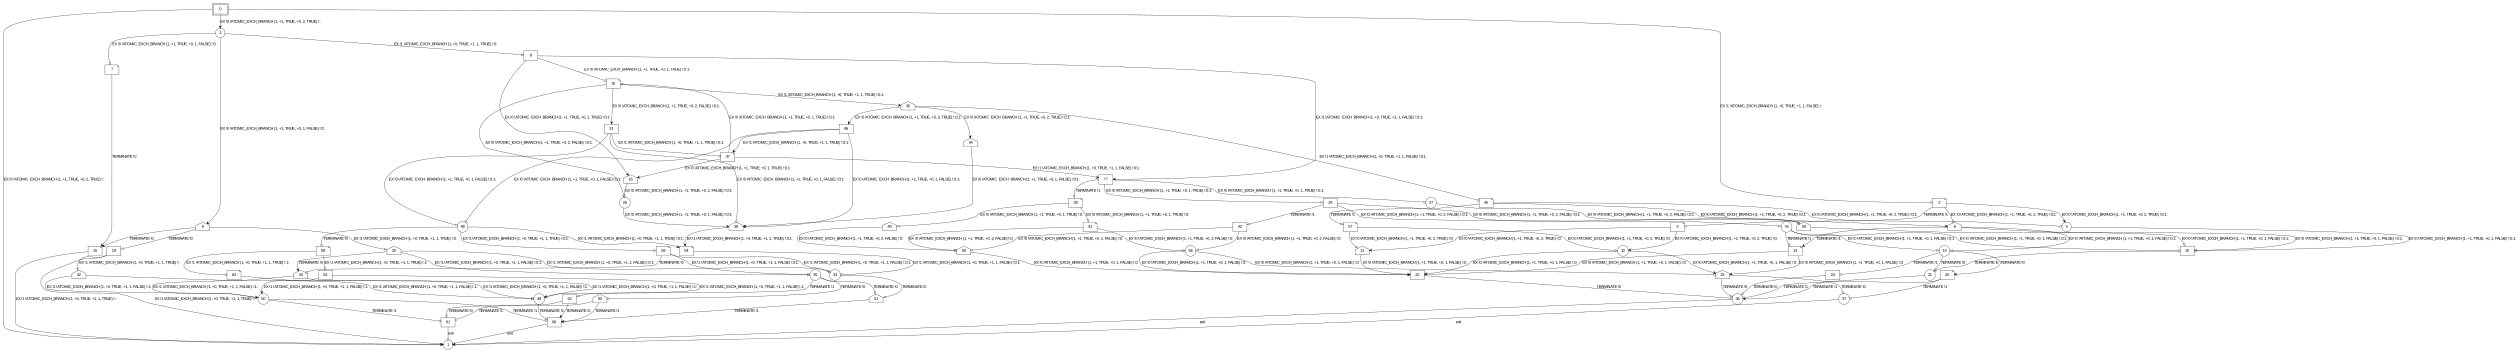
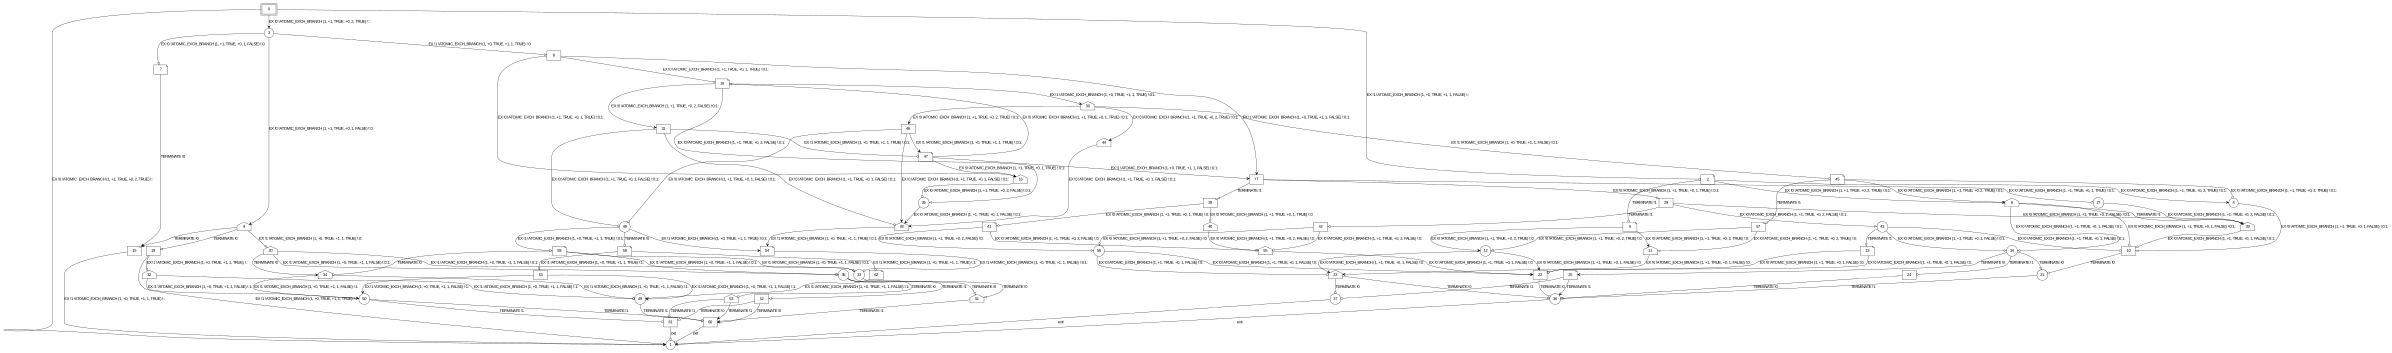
  digraph {
    fontname="Liberation Sans"
    node [fontname="Liberation Sans" shape=circle]
    edge [arrowhead=odot fontname="Liberation Sans"]
    0 [peripheries=2 shape=box]
    1
    2 [shape=note]
    3
    4
    5 [shape=note]
    6 [shape=house]
    7 [shape=note]
    8 [shape=box]
    9 [shape=house]
    10 [shape=box]
    11 [shape=house]
    12
    13 [shape=note]
    14
    15 [shape=note]
    16 [shape=house]
    17 [shape=box]
    18 [shape=note]
    19 [shape=box]
    20 [shape=house]
    21
    22 [shape=box]
    23 [shape=house]
    24 [shape=box]
    25 [shape=note]
    26
    27
    28 [shape=note]
    29 [shape=box]
    30 [shape=house]
    31 [shape=box]
    32 [shape=house]
    33
    34 [shape=house]
    35
    36
    37
    38 [shape=house]
    39 [shape=house]
    40 [shape=house]
    41 [shape=note]
    42 [shape=box]
    43
    44 [shape=house]
    45 [shape=note]
    46 [shape=box]
    47 [shape=note]
    48
    49
    50
    51 [shape=house]
    52 [shape=box]
    53 [shape=house]
    54 [shape=note]
    55 [shape=house]
    56
    57 [shape=note]
    58 [shape=note]
    59 [shape=note]
    60 [shape=box]
    61 [shape=box]
    62 [shape=note]
    63 [shape=box]
    0 -> 1 [arrowhead=vee label="EX !0 !ATOMIC_EXCH_BRANCH (1, +1, TRUE, +0, 2, TRUE) !::"]
    0 -> 2 [label="EX !1 !ATOMIC_EXCH_BRANCH (1, +0, TRUE, +1, 1, FALSE) !::"]
    0 -> 3 [arrowhead=vee label="EX !0 !ATOMIC_EXCH_BRANCH (1, +1, TRUE, +0, 2, TRUE) !::"]
    2 -> 4 [arrowhead=vee label="EX !0 !ATOMIC_EXCH_BRANCH (1, +1, TRUE, +0, 2, TRUE) !:0:1:"]
    2 -> 5 [label="TERMINATE !1"]
    2 -> 6 [label="EX !0 !ATOMIC_EXCH_BRANCH (1, +1, TRUE, +0, 2, TRUE) !:0:1:"]
    3 -> 7 [arrowhead=onormal label="EX !0 !ATOMIC_EXCH_BRANCH (1, +1, TRUE, +0, 1, FALSE) !:0:"]
    3 -> 8 [arrowhead=onormal label="EX !1 !ATOMIC_EXCH_BRANCH (1, +0, TRUE, +1, 1, TRUE) !:0:"]
    3 -> 9 [arrowhead=vee label="EX !0 !ATOMIC_EXCH_BRANCH (1, +1, TRUE, +0, 1, FALSE) !:0:"]
    4 -> 10 [arrowhead=onormal label="EX !0 !ATOMIC_EXCH_BRANCH (1, +1, TRUE, +0, 1, FALSE) !:0:1:"]
    5 -> 11 [arrowhead=vee label="EX !0 !ATOMIC_EXCH_BRANCH (1, +1, TRUE, +0, 2, TRUE) !:0:"]
    5 -> 12 [arrowhead=vee label="EX !0 !ATOMIC_EXCH_BRANCH (1, +1, TRUE, +0, 2, TRUE) !:0:"]
    6 -> 10 [label="EX !0 !ATOMIC_EXCH_BRANCH (1, +1, TRUE, +0, 1, FALSE) !:0:1:"]
-   6 -> 13 [arrowhead=vee label="TERMINATE !1"]
+   6 -> 39 [arrowhead=vee label="TERMINATE !1"]
    6 -> 14 [arrowhead=onormal label="EX !0 !ATOMIC_EXCH_BRANCH (1, +1, TRUE, +0, 1, FALSE) !:0:1:"]
    7 -> 15 [arrowhead=vee label="TERMINATE !0"]
    8 -> 16 [arrowhead=vee label="EX !0 !ATOMIC_EXCH_BRANCH (1, +1, TRUE, +0, 1, TRUE) !:0:1:"]
    8 -> 17 [arrowhead=vee label="EX !1 !ATOMIC_EXCH_BRANCH (1, +0, TRUE, +1, 1, FALSE) !:0:1:"]
    8 -> 18 [label="EX !0 !ATOMIC_EXCH_BRANCH (1, +1, TRUE, +0, 1, TRUE) !:0:1:"]
    9 -> 15 [arrowhead=vee label="TERMINATE !0"]
    9 -> 19 [arrowhead=onormal label="TERMINATE !0"]
    9 -> 20 [arrowhead=onormal label="EX !1 !ATOMIC_EXCH_BRANCH (1, +0, TRUE, +1, 1, TRUE) !:0:"]
    10 -> 21 [label="TERMINATE !0"]
    11 -> 22 [label="EX !0 !ATOMIC_EXCH_BRANCH (1, +1, TRUE, +0, 1, FALSE) !:0:"]
    12 -> 22 [arrowhead=vee label="EX !0 !ATOMIC_EXCH_BRANCH (1, +1, TRUE, +0, 1, FALSE) !:0:"]
    12 -> 23 [arrowhead=vee label="EX !0 !ATOMIC_EXCH_BRANCH (1, +1, TRUE, +0, 1, FALSE) !:0:"]
    13 -> 22 [label="EX !0 !ATOMIC_EXCH_BRANCH (1, +1, TRUE, +0, 1, FALSE) !:0:"]
    13 -> 23 [arrowhead=vee label="EX !0 !ATOMIC_EXCH_BRANCH (1, +1, TRUE, +0, 1, FALSE) !:0:"]
    14 -> 21 [arrowhead=onormal label="TERMINATE !0"]
    14 -> 24 [label="TERMINATE !1"]
    14 -> 25 [arrowhead=vee label="TERMINATE !0"]
    15 -> 1 [arrowhead=onormal label="EX !1 !ATOMIC_EXCH_BRANCH (1, +0, TRUE, +1, 1, TRUE) !::"]
    16 -> 26 [label="EX !0 !ATOMIC_EXCH_BRANCH (1, +1, TRUE, +0, 2, FALSE) !:0:1:"]
    17 -> 27 [label="EX !0 !ATOMIC_EXCH_BRANCH (1, +1, TRUE, +0, 1, TRUE) !:0:1:"]
    17 -> 28 [arrowhead=onormal label="TERMINATE !1"]
    17 -> 29 [arrowhead=onormal label="EX !0 !ATOMIC_EXCH_BRANCH (1, +1, TRUE, +0, 1, TRUE) !:0:1:"]
    18 -> 26 [arrowhead=onormal label="EX !0 !ATOMIC_EXCH_BRANCH (1, +1, TRUE, +0, 2, FALSE) !:0:1:"]
    18 -> 30 [arrowhead=vee label="EX !1 !ATOMIC_EXCH_BRANCH (1, +0, TRUE, +1, 1, TRUE) !:0:1:"]
    18 -> 31 [arrowhead=vee label="EX !0 !ATOMIC_EXCH_BRANCH (1, +1, TRUE, +0, 2, FALSE) !:0:1:"]
    19 -> 1 [arrowhead=onormal label="EX !1 !ATOMIC_EXCH_BRANCH (1, +0, TRUE, +1, 1, TRUE) !::"]
    19 -> 32 [arrowhead=onormal label="EX !1 !ATOMIC_EXCH_BRANCH (1, +0, TRUE, +1, 1, TRUE) !::"]
    20 -> 33 [arrowhead=onormal label="EX !1 !ATOMIC_EXCH_BRANCH (1, +0, TRUE, +1, 1, FALSE) !:0:1:"]
    20 -> 34 [arrowhead=vee label="TERMINATE !0"]
    20 -> 35 [label="EX !1 !ATOMIC_EXCH_BRANCH (1, +0, TRUE, +1, 1, FALSE) !:0:1:"]
    21 -> 36 [label="TERMINATE !1"]
    22 -> 36 [label="TERMINATE !0"]
    23 -> 36 [arrowhead=onormal label="TERMINATE !0"]
    23 -> 37 [label="TERMINATE !0"]
    24 -> 36 [arrowhead=onormal label="TERMINATE !0"]
    25 -> 36 [arrowhead=vee label="TERMINATE !1"]
    25 -> 37 [label="TERMINATE !1"]
    26 -> 38 [arrowhead=vee label="EX !0 !ATOMIC_EXCH_BRANCH (1, +1, TRUE, +0, 1, FALSE) !:0:1:"]
    27 -> 39 [arrowhead=onormal label="EX !0 !ATOMIC_EXCH_BRANCH (1, +1, TRUE, +0, 2, FALSE) !:0:1:"]
    28 -> 40 [arrowhead=onormal label="EX !0 !ATOMIC_EXCH_BRANCH (1, +1, TRUE, +0, 1, TRUE) !:0:"]
    28 -> 41 [arrowhead=onormal label="EX !0 !ATOMIC_EXCH_BRANCH (1, +1, TRUE, +0, 1, TRUE) !:0:"]
    29 -> 39 [label="EX !0 !ATOMIC_EXCH_BRANCH (1, +1, TRUE, +0, 2, FALSE) !:0:1:"]
    29 -> 42 [arrowhead=onormal label="TERMINATE !1"]
    29 -> 43 [arrowhead=onormal label="EX !0 !ATOMIC_EXCH_BRANCH (1, +1, TRUE, +0, 2, FALSE) !:0:1:"]
    30 -> 44 [arrowhead=vee label="EX !0 !ATOMIC_EXCH_BRANCH (1, +1, TRUE, +0, 2, TRUE) !:0:1:"]
    30 -> 45 [label="EX !1 !ATOMIC_EXCH_BRANCH (1, +0, TRUE, +1, 1, FALSE) !:0:1:"]
    30 -> 46 [arrowhead=vee label="EX !0 !ATOMIC_EXCH_BRANCH (1, +1, TRUE, +0, 2, TRUE) !:0:1:"]
    31 -> 38 [label="EX !0 !ATOMIC_EXCH_BRANCH (1, +1, TRUE, +0, 1, FALSE) !:0:1:"]
    31 -> 47 [label="EX !1 !ATOMIC_EXCH_BRANCH (1, +0, TRUE, +1, 1, TRUE) !:0:1:"]
    31 -> 48 [label="EX !0 !ATOMIC_EXCH_BRANCH (1, +1, TRUE, +0, 1, FALSE) !:0:1:"]
    32 -> 49 [label="EX !1 !ATOMIC_EXCH_BRANCH (1, +0, TRUE, +1, 1, FALSE) !:1:"]
    32 -> 50 [arrowhead=vee label="EX !1 !ATOMIC_EXCH_BRANCH (1, +0, TRUE, +1, 1, FALSE) !:1:"]
    33 -> 51 [arrowhead=onormal label="TERMINATE !0"]
    34 -> 49 [label="EX !1 !ATOMIC_EXCH_BRANCH (1, +0, TRUE, +1, 1, FALSE) !:1:"]
    34 -> 50 [arrowhead=onormal label="EX !1 !ATOMIC_EXCH_BRANCH (1, +0, TRUE, +1, 1, FALSE) !:1:"]
    35 -> 51 [arrowhead=onormal label="TERMINATE !0"]
    35 -> 52 [arrowhead=onormal label="TERMINATE !1"]
    35 -> 53 [label="TERMINATE !0"]
    36 -> 1 [label=exit]
    37 -> 1 [arrowhead=vee label=exit]
    38 -> 54 [arrowhead=vee label="EX !1 !ATOMIC_EXCH_BRANCH (1, +0, TRUE, +1, 1, TRUE) !:0:1:"]
    39 -> 10 [arrowhead=onormal label="EX !0 !ATOMIC_EXCH_BRANCH (1, +1, TRUE, +0, 1, FALSE) !:0:1:"]
    40 -> 55 [label="EX !0 !ATOMIC_EXCH_BRANCH (1, +1, TRUE, +0, 2, FALSE) !:0:"]
    41 -> 55 [arrowhead=onormal label="EX !0 !ATOMIC_EXCH_BRANCH (1, +1, TRUE, +0, 2, FALSE) !:0:"]
    41 -> 56 [arrowhead=onormal label="EX !0 !ATOMIC_EXCH_BRANCH (1, +1, TRUE, +0, 2, FALSE) !:0:"]
    42 -> 55 [label="EX !0 !ATOMIC_EXCH_BRANCH (1, +1, TRUE, +0, 2, FALSE) !:0:"]
    42 -> 56 [arrowhead=onormal label="EX !0 !ATOMIC_EXCH_BRANCH (1, +1, TRUE, +0, 2, FALSE) !:0:"]
    43 -> 10 [label="EX !0 !ATOMIC_EXCH_BRANCH (1, +1, TRUE, +0, 1, FALSE) !:0:1:"]
    43 -> 13 [arrowhead=onormal label="TERMINATE !1"]
    43 -> 14 [arrowhead=onormal label="EX !0 !ATOMIC_EXCH_BRANCH (1, +1, TRUE, +0, 1, FALSE) !:0:1:"]
    44 -> 38 [arrowhead=vee label="EX !0 !ATOMIC_EXCH_BRANCH (1, +1, TRUE, +0, 1, FALSE) !:0:1:"]
    45 -> 4 [label="EX !0 !ATOMIC_EXCH_BRANCH (1, +1, TRUE, +0, 2, TRUE) !:0:1:"]
    45 -> 6 [arrowhead=vee label="EX !0 !ATOMIC_EXCH_BRANCH (1, +1, TRUE, +0, 2, TRUE) !:0:1:"]
    45 -> 57 [arrowhead=onormal label="TERMINATE !1"]
    46 -> 38 [arrowhead=vee label="EX !0 !ATOMIC_EXCH_BRANCH (1, +1, TRUE, +0, 1, FALSE) !:0:1:"]
    46 -> 47 [arrowhead=vee label="EX !1 !ATOMIC_EXCH_BRANCH (1, +0, TRUE, +1, 1, TRUE) !:0:1:"]
    46 -> 48 [label="EX !0 !ATOMIC_EXCH_BRANCH (1, +1, TRUE, +0, 1, FALSE) !:0:1:"]
    47 -> 16 [arrowhead=vee label="EX !0 !ATOMIC_EXCH_BRANCH (1, +1, TRUE, +0, 1, TRUE) !:0:1:"]
    47 -> 17 [arrowhead=vee label="EX !1 !ATOMIC_EXCH_BRANCH (1, +0, TRUE, +1, 1, FALSE) !:0:1:"]
    47 -> 18 [arrowhead=onormal label="EX !0 !ATOMIC_EXCH_BRANCH (1, +1, TRUE, +0, 1, TRUE) !:0:1:"]
    48 -> 54 [arrowhead=vee label="EX !1 !ATOMIC_EXCH_BRANCH (1, +0, TRUE, +1, 1, TRUE) !:0:1:"]
    48 -> 58 [label="TERMINATE !0"]
    48 -> 59 [arrowhead=onormal label="EX !1 !ATOMIC_EXCH_BRANCH (1, +0, TRUE, +1, 1, TRUE) !:0:1:"]
    49 -> 60 [label="TERMINATE !1"]
    50 -> 60 [label="TERMINATE !1"]
    50 -> 61 [label="TERMINATE !1"]
    51 -> 60 [arrowhead=onormal label="TERMINATE !1"]
    52 -> 60 [arrowhead=vee label="TERMINATE !0"]
    52 -> 61 [arrowhead=onormal label="TERMINATE !0"]
    53 -> 60 [arrowhead=vee label="TERMINATE !1"]
    53 -> 61 [label="TERMINATE !1"]
    54 -> 33 [label="EX !1 !ATOMIC_EXCH_BRANCH (1, +0, TRUE, +1, 1, FALSE) !:0:1:"]
    55 -> 22 [arrowhead=vee label="EX !0 !ATOMIC_EXCH_BRANCH (1, +1, TRUE, +0, 1, FALSE) !:0:"]
    56 -> 22 [arrowhead=onormal label="EX !0 !ATOMIC_EXCH_BRANCH (1, +1, TRUE, +0, 1, FALSE) !:0:"]
    56 -> 23 [label="EX !0 !ATOMIC_EXCH_BRANCH (1, +1, TRUE, +0, 1, FALSE) !:0:"]
    57 -> 11 [arrowhead=onormal label="EX !0 !ATOMIC_EXCH_BRANCH (1, +1, TRUE, +0, 2, TRUE) !:0:"]
    57 -> 12 [arrowhead=onormal label="EX !0 !ATOMIC_EXCH_BRANCH (1, +1, TRUE, +0, 2, TRUE) !:0:"]
    58 -> 62 [label="EX !1 !ATOMIC_EXCH_BRANCH (1, +0, TRUE, +1, 1, TRUE) !:1:"]
    58 -> 63 [arrowhead=onormal label="EX !1 !ATOMIC_EXCH_BRANCH (1, +0, TRUE, +1, 1, TRUE) !:1:"]
    59 -> 33 [label="EX !1 !ATOMIC_EXCH_BRANCH (1, +0, TRUE, +1, 1, FALSE) !:0:1:"]
    59 -> 34 [label="TERMINATE !0"]
    59 -> 35 [arrowhead=onormal label="EX !1 !ATOMIC_EXCH_BRANCH (1, +0, TRUE, +1, 1, FALSE) !:0:1:"]
    60 -> 1 [label=exit]
    61 -> 1 [label=exit]
    62 -> 49 [arrowhead=onormal label="EX !1 !ATOMIC_EXCH_BRANCH (1, +0, TRUE, +1, 1, FALSE) !:1:"]
    63 -> 49 [arrowhead=vee label="EX !1 !ATOMIC_EXCH_BRANCH (1, +0, TRUE, +1, 1, FALSE) !:1:"]
    63 -> 50 [arrowhead=vee label="EX !1 !ATOMIC_EXCH_BRANCH (1, +0, TRUE, +1, 1, FALSE) !:1:"]
  }
